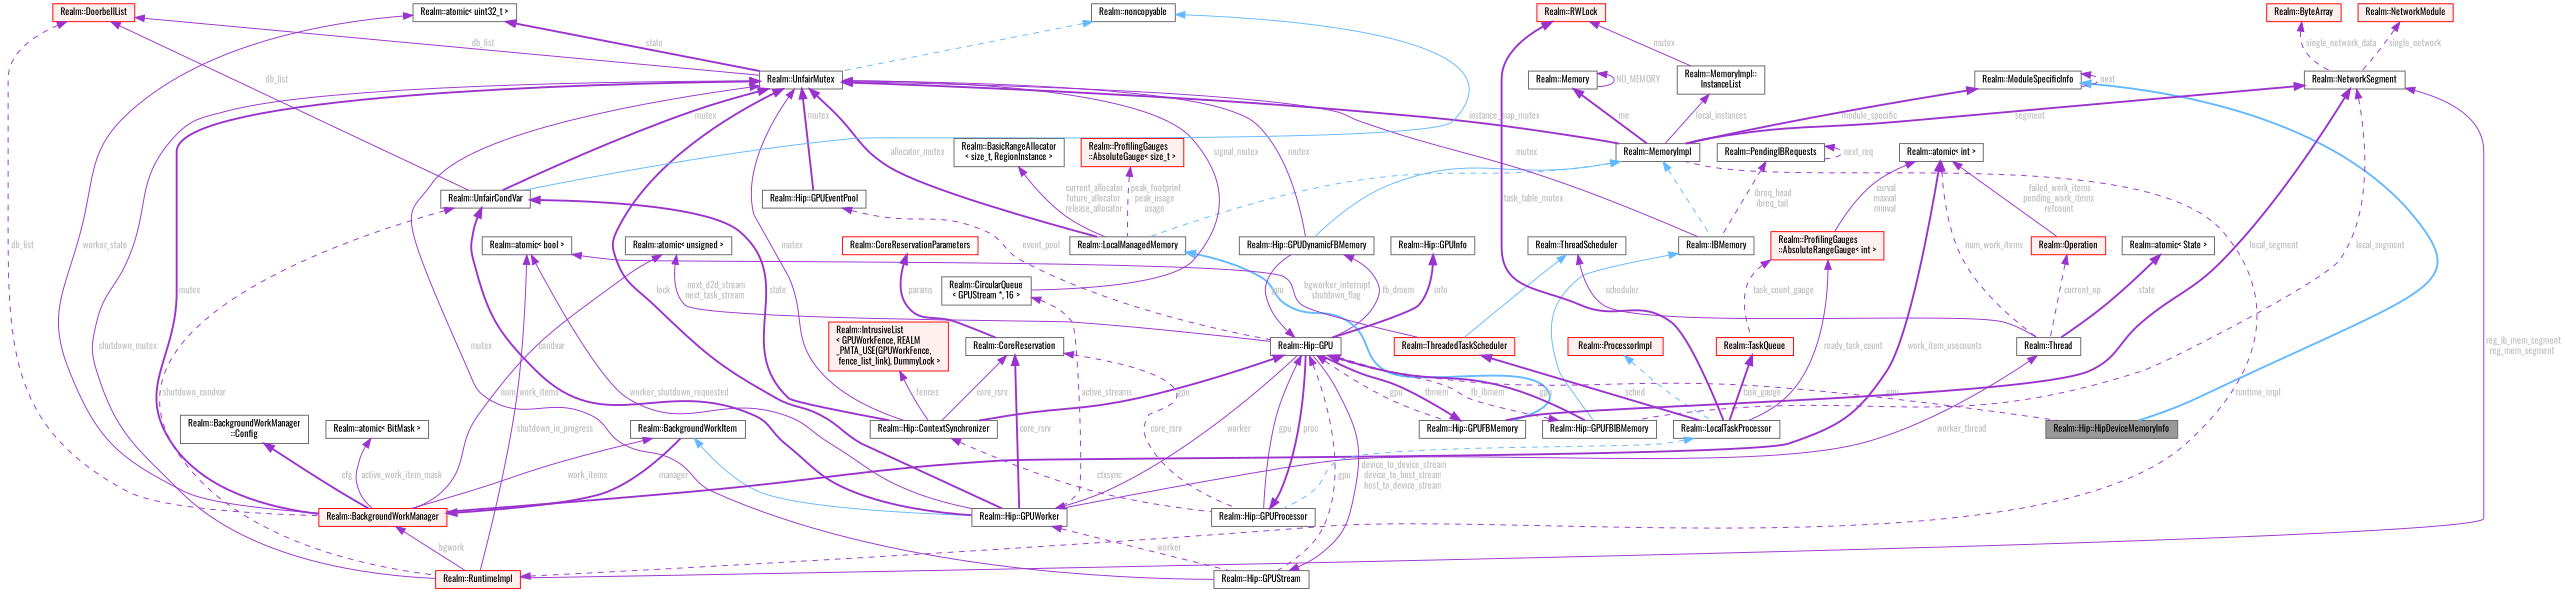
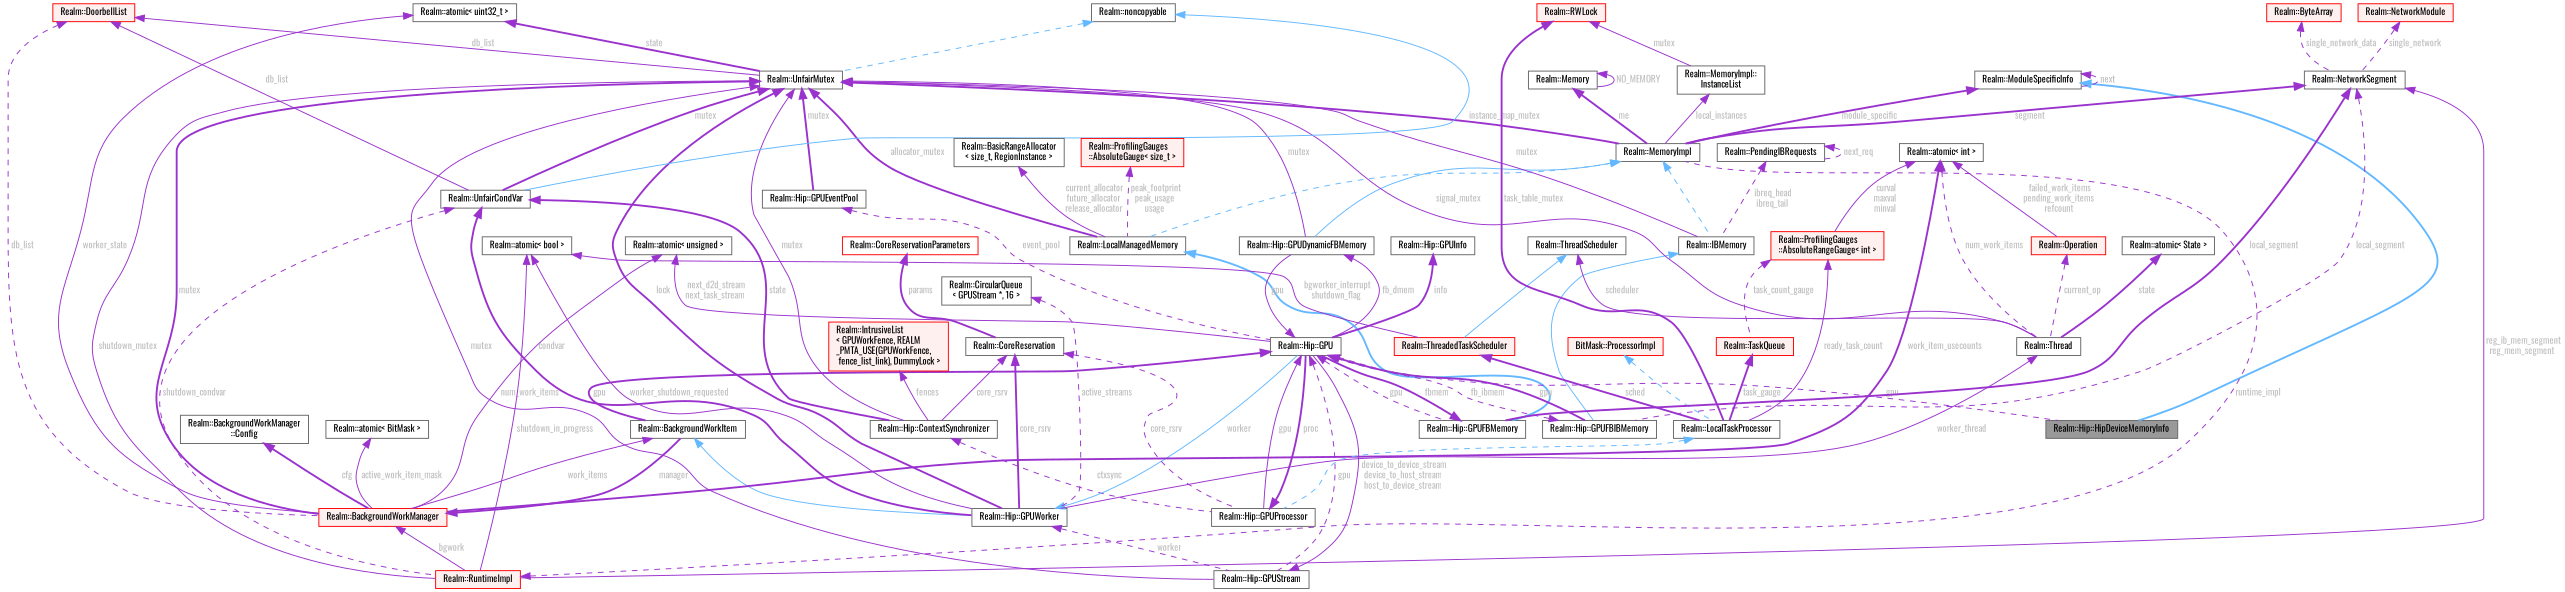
  digraph {
    fontname=Oswald
    node [color=gray40 fillcolor=white fontname=Oswald fontsize=10 shape=box style=filled]
    edge [color=darkorchid3 dir=back fontname=Oswald fontsize=10 labelfontname=Helvetica labelfontsize=10 style=solid fontcolor=grey]
    n1 [fillcolor=grey60 fontcolor=black height=0.2 label="Realm::Hip::HipDeviceMemoryInfo" width=0.4]
    n2 [height=0.2 label="Realm::ModuleSpecificInfo" width=0.4]
    n3 [height=0.2 label="Realm::MemoryImpl" width=0.4]
    n4 [height=0.2 label="Realm::Hip::GPUDynamicFBMemory" width=0.4]
    n5 [height=0.2 label="Realm::LocalManagedMemory" width=0.4]
    n6 [height=0.2 label="Realm::IBMemory" width=0.4]
    n7 [height=0.2 label="Realm::Hip::GPU" width=0.4]
    n8 [height=0.2 label="Realm::Hip::GPUProcessor" width=0.4]
    n9 [height=0.2 label="Realm::Hip::ContextSynchronizer" width=0.4]
    n10 [height=0.2 label="Realm::Hip::GPUFBMemory" width=0.4]
    n11 [height=0.2 label="Realm::Hip::GPUFBIBMemory" width=0.4]
    n12 [height=0.2 label="Realm::Hip::GPUStream" width=0.4]
    n13 [height=0.2 label="Realm::Hip::GPUInfo" width=0.4]
    n14 [height=0.2 label="Realm::Hip::GPUWorker" width=0.4]
    n15 [height=0.2 label="Realm::BackgroundWorkItem" width=0.4]
    n16 [color=red fillcolor="#FFF0F0" height=0.2 label="Realm::BackgroundWorkManager" width=0.4]
    n17 [color=red fillcolor="#FFF0F0" height=0.2 label="Realm::RuntimeImpl" width=0.4]
    n18 [height=0.2 label="Realm::BackgroundWorkManager\l::Config" width=0.4]
    n19 [height=0.2 label="Realm::UnfairMutex" width=0.4]
    n20 [height=0.2 label="Realm::UnfairCondVar" width=0.4]
    n21 [height=0.2 label="Realm::Thread" width=0.4]
    n22 [height=0.2 label="Realm::Hip::GPUEventPool" width=0.4]
    n23 [height=0.2 label="Realm::noncopyable" width=0.4]
    n24 [height=0.2 label="Realm::atomic\< uint32_t \>" width=0.4]
    n25 [color=red fillcolor="#FFF0F0" height=0.2 label="Realm::DoorbellList" width=0.4]
    n26 [height=0.2 label="Realm::atomic\< unsigned \>" width=0.4]
    n27 [height=0.2 label="Realm::atomic\< BitMask \>" width=0.4]
    n28 [height=0.2 label="Realm::atomic\< int \>" width=0.4]
    n29 [color=red fillcolor="#FFF0F0" height=0.2 label="Realm::Operation" width=0.4]
    n30 [color=red fillcolor="#FFF0F0" height=0.2 label="Realm::ProfilingGauges\l::AbsoluteRangeGauge\< int \>" width=0.4]
    n31 [height=0.2 label="Realm::LocalTaskProcessor" width=0.4]
    n32 [color=red fillcolor="#FFF0F0" height=0.2 label="Realm::TaskQueue" width=0.4]
    n33 [height=0.2 label="Realm::CircularQueue\l\< GPUStream *, 16 \>" width=0.4]
    n34 [height=0.2 label="Realm::CoreReservation" width=0.4]
    n35 [color=red height=0.2 label="Realm::CoreReservationParameters" width=0.4]
    n36 [height=0.2 label="Realm::atomic\< State \>" width=0.4]
    n37 [height=0.2 label="Realm::ThreadScheduler" width=0.4]
    n38 [color=red fillcolor="#FFF0F0" height=0.2 label="Realm::ThreadedTaskScheduler" width=0.4]
    n39 [height=0.2 label="Realm::atomic\< bool \>" width=0.4]
-   n40 [color=red fillcolor="#FFF0F0" height=0.2 label="Realm::ProcessorImpl" width=0.4]
+   n40 [color=red fillcolor="#FFF0F0" height=0.2 label="BitMask::ProcessorImpl" width=0.4]
    n41 [color=red fillcolor="#FFF0F0" height=0.2 label="Realm::RWLock" width=0.4]
    n42 [height=0.2 label="Realm::MemoryImpl::\lInstanceList" width=0.4]
    n43 [color=red fillcolor="#FFF0F0" height=0.2 label="Realm::IntrusiveList\l\< GPUWorkFence, REALM\l_PMTA_USE(GPUWorkFence,\l fence_list_link), DummyLock \>" width=0.4]
    n44 [height=0.2 label="Realm::Memory" width=0.4]
    n45 [height=0.2 label="Realm::NetworkSegment" width=0.4]
    n46 [color=red fillcolor="#FFF0F0" height=0.2 label="Realm::NetworkModule" width=0.4]
    n47 [color=red fillcolor="#FFF0F0" height=0.2 label="Realm::ByteArray" width=0.4]
    n48 [height=0.2 label="Realm::BasicRangeAllocator\l\< size_t, RegionInstance \>" width=0.4]
    n49 [color=red fillcolor="#FFF0F0" height=0.2 label="Realm::ProfilingGauges\l::AbsoluteGauge\< size_t \>" width=0.4]
    n50 [height=0.2 label="Realm::PendingIBRequests" width=0.4]
    n2 -> n1 [color=steelblue1 style=bold fontcolor=""]
    n2 -> n2 [label=" next" style=dashed]
    n2 -> n3 [label=" module_specific" style=bold]
    n3 -> n4 [color=steelblue1 fontcolor=""]
    n3 -> n5 [color=steelblue1 style=dashed fontcolor=""]
    n3 -> n6 [color=steelblue1 style=dashed fontcolor=""]
    n4 -> n7 [label=" fb_dmem"]
    n5 -> n10 [color=steelblue1 style=bold fontcolor=""]
    n6 -> n11 [color=steelblue1 fontcolor=""]
    n7 -> n1 [label=" gpu" style=dashed]
    n7 -> n4 [label=" gpu"]
    n7 -> n8 [label=" gpu"]
-   n7 -> n9 [label=" gpu" style=bold]
+   n7 -> n15 [label=" gpu" style=bold]
    n7 -> n10 [label=" gpu" style=dashed]
    n7 -> n11 [label=" gpu" style=bold]
    n7 -> n12 [label=" gpu" style=dashed]
    n8 -> n7 [label=" proc" style=bold]
    n9 -> n8 [label=" ctxsync" style=dashed]
    n10 -> n7 [label=" fbmem" style=bold]
    n11 -> n7 [label=" fb_ibmem" style=dashed]
    n12 -> n7 [label=" device_to_device_stream\ndevice_to_host_stream\nhost_to_device_stream"]
    n13 -> n7 [label=" info" style=bold]
-   n14 -> n7 [label=" worker"]
+   n14 -> n7 [color=steelblue1 label=" worker"]
    n14 -> n12 [label=" worker" style=dashed]
    n15 -> n14 [color=steelblue1 fontcolor=""]
    n15 -> n16 [label=" work_items"]
    n16 -> n15 [label=" manager" style=bold]
    n16 -> n17 [label=" bgwork"]
    n17 -> n3 [label=" runtime_impl" style=dashed]
    n18 -> n16 [label=" cfg" style=bold]
    n19 -> n3 [label=" instance_map_mutex" style=bold]
    n19 -> n4 [label=" mutex"]
    n19 -> n5 [label=" allocator_mutex" style=bold]
    n19 -> n6 [label=" mutex"]
    n19 -> n9 [label=" mutex"]
    n19 -> n12 [label=" mutex"]
    n19 -> n14 [label=" lock" style=bold]
    n19 -> n16 [label=" mutex" style=bold]
    n19 -> n17 [label=" shutdown_mutex"]
    n19 -> n20 [label=" mutex" style=bold]
-   n19 -> n33 [label=" signal_mutex"]
+   n19 -> n21 [label=" signal_mutex"]
    n19 -> n22 [label=" mutex" style=bold]
    n20 -> n9 [label=" state" style=bold]
    n20 -> n14 [label=" condvar" style=bold]
    n20 -> n17 [label=" shutdown_condvar" style=dashed]
    n21 -> n14 [label=" worker_thread"]
    n22 -> n7 [label=" event_pool" style=dashed]
    n23 -> n19 [color=steelblue1 style=dashed fontcolor=""]
    n23 -> n20 [color=steelblue1 fontcolor=""]
    n24 -> n16 [label=" worker_state"]
    n24 -> n19 [label=" state" style=bold]
    n25 -> n16 [label=" db_list" style=dashed]
    n25 -> n19 [label=" db_list"]
    n25 -> n20 [label=" db_list"]
    n26 -> n7 [label=" next_d2d_stream\nnext_task_stream"]
    n26 -> n16 [label=" num_work_items"]
    n27 -> n16 [label=" active_work_item_mask"]
    n28 -> n16 [label=" work_item_usecounts" style=bold]
    n28 -> n21 [label=" num_work_items" style=dashed]
    n28 -> n29 [label=" failed_work_items\npending_work_items\nrefcount"]
    n28 -> n30 [label=" curval\nmaxval\nminval"]
    n29 -> n21 [label=" current_op" style=dashed]
    n30 -> n31 [label=" ready_task_count"]
    n30 -> n32 [label=" task_count_gauge" style=dashed]
    n31 -> n8 [color=steelblue1 style=dashed fontcolor=""]
    n32 -> n31 [label=" task_gauge" style=bold]
    n33 -> n14 [label=" active_streams" style=dashed]
    n34 -> n8 [label=" core_rsrv" style=dashed]
    n34 -> n9 [label=" core_rsrv"]
    n34 -> n14 [label=" core_rsrv" style=bold]
    n35 -> n34 [label=" params" style=bold]
    n36 -> n21 [label=" state" style=bold]
    n37 -> n21 [label=" scheduler"]
    n37 -> n38 [color=steelblue1 fontcolor=""]
    n38 -> n31 [label=" sched" style=bold]
    n39 -> n14 [label=" worker_shutdown_requested"]
    n39 -> n17 [label=" shutdown_in_progress"]
    n39 -> n38 [label=" bgworker_interrupt\nshutdown_flag"]
    n40 -> n31 [color=steelblue1 style=dashed fontcolor=""]
    n41 -> n31 [label=" task_table_mutex" style=bold]
    n41 -> n42 [label=" mutex"]
    n42 -> n3 [label=" local_instances"]
    n43 -> n9 [label=" fences"]
    n44 -> n3 [label=" me" style=bold]
    n44 -> n44 [label=" NO_MEMORY"]
    n45 -> n3 [label=" segment" style=bold]
    n45 -> n10 [label=" local_segment" style=bold]
    n45 -> n11 [label=" local_segment" style=dashed]
    n45 -> n17 [label=" reg_ib_mem_segment\nreg_mem_segment"]
    n46 -> n45 [label=" single_network" style=dashed]
    n47 -> n45 [label=" single_network_data" style=dashed]
    n48 -> n5 [label=" current_allocator\nfuture_allocator\nrelease_allocator"]
    n49 -> n5 [label=" peak_footprint\npeak_usage\nusage" style=dashed]
    n50 -> n6 [label=" ibreq_head\nibreq_tail" style=dashed]
    n50 -> n50 [label=" next_req" style=dashed]
  }
